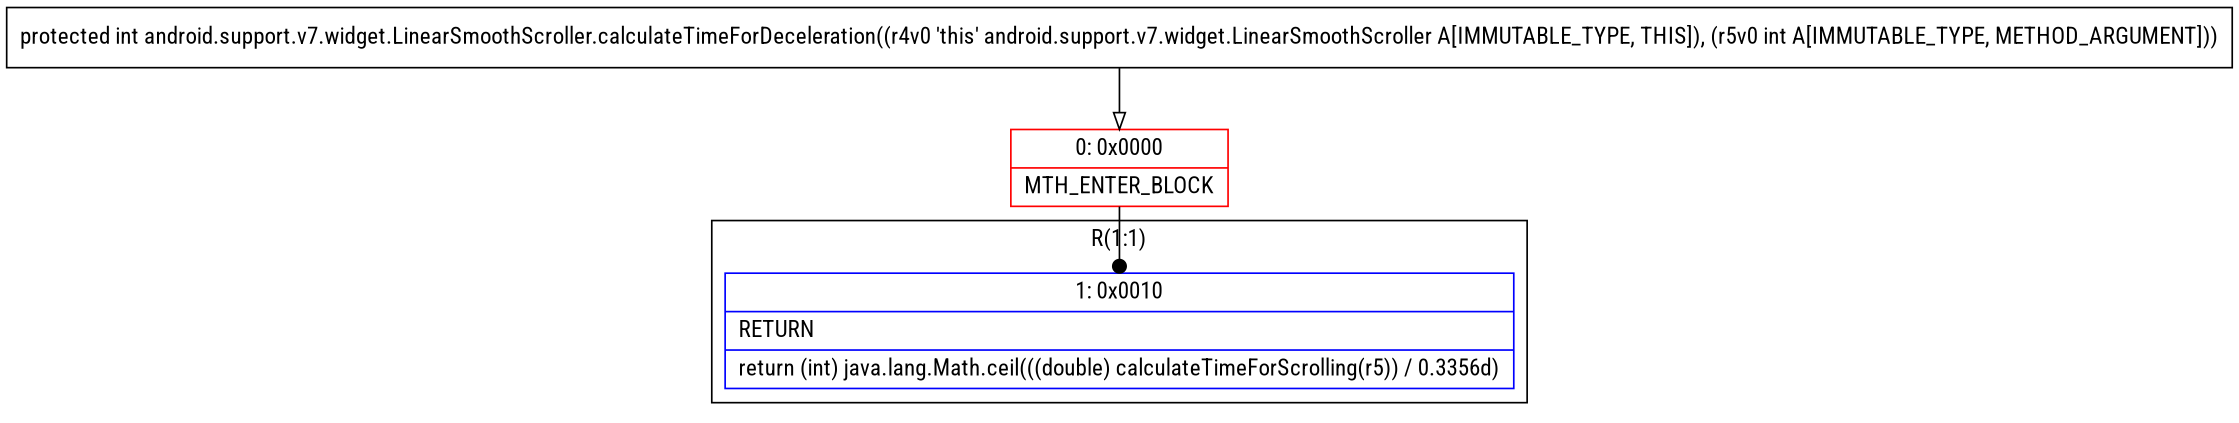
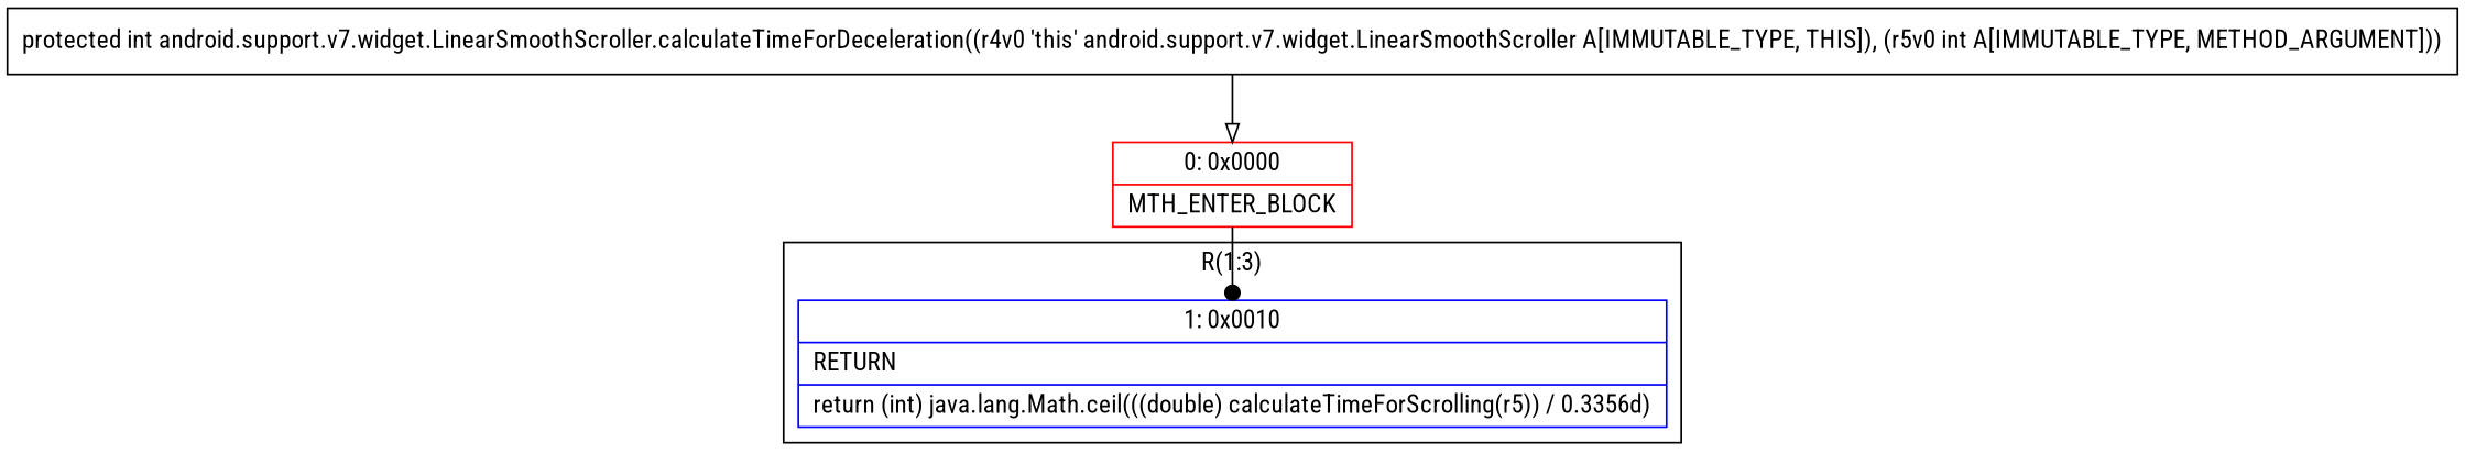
  digraph {
    fontname="Roboto Condensed"
    node [shape=record fontname="Roboto Condensed"]
    edge [fontname="Roboto Condensed"]
    n1 [color=blue label="{1\:\ 0x0010|RETURN\l|return (int) java.lang.Math.ceil(((double) calculateTimeForScrolling(r5)) \/ 0.3356d)\l}"]
    n2 [color=red label="{0\:\ 0x0000|MTH_ENTER_BLOCK\l}"]
    n3 [label="{protected int android.support.v7.widget.LinearSmoothScroller.calculateTimeForDeceleration((r4v0 'this' android.support.v7.widget.LinearSmoothScroller A[IMMUTABLE_TYPE, THIS]), (r5v0 int A[IMMUTABLE_TYPE, METHOD_ARGUMENT])) }"]
    subgraph cluster_1 {
-     label="R(1:1)"
+     label="R(1:3)"
      n1
    }
    n2 -> n1 [arrowhead=dot]
    n3 -> n2 [arrowhead=onormal]
  }
